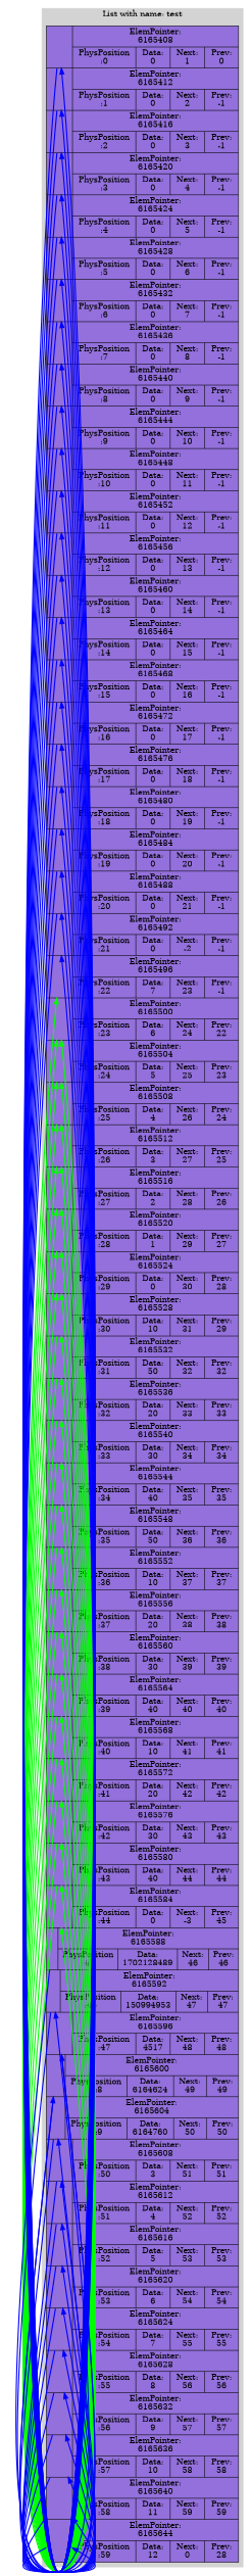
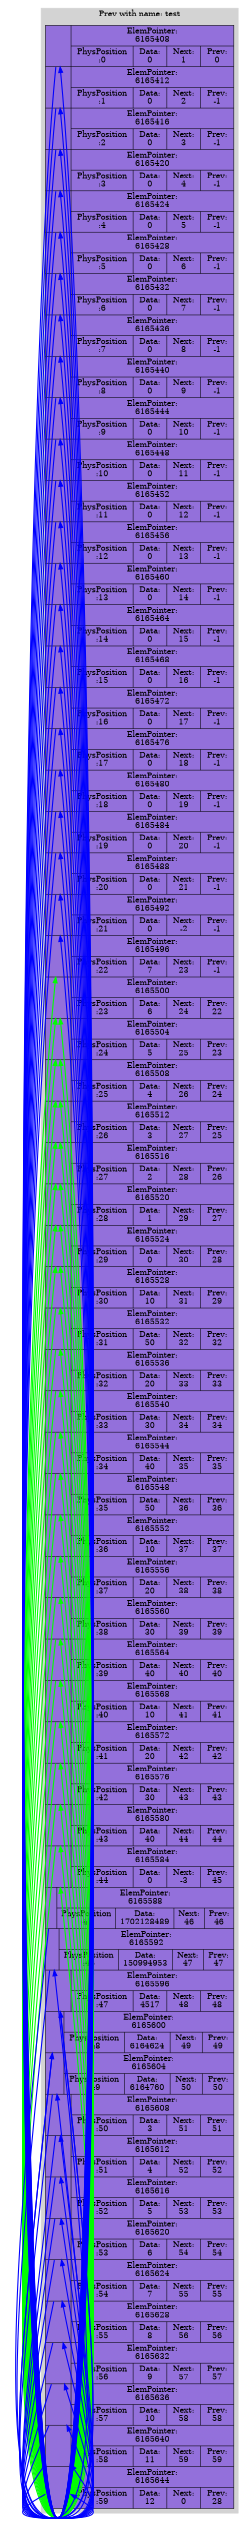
  digraph {
    rankdir=LR
    edge [color=blue style=bold]
    n1 [fillcolor=mediumpurple label="{{<0>} | {ElemPointer:\n6165408 | {PhysPosition\n:0 | Data:\n0 | Next:\n1 | Prev:\n0}}}| {{<1>} | {ElemPointer:\n6165412 | {PhysPosition\n:1 | Data:\n0 | Next:\n2 | Prev:\n-1}}}| {{<2>} | {ElemPointer:\n6165416 | {PhysPosition\n:2 | Data:\n0 | Next:\n3 | Prev:\n-1}}}| {{<3>} | {ElemPointer:\n6165420 | {PhysPosition\n:3 | Data:\n0 | Next:\n4 | Prev:\n-1}}}| {{<4>} | {ElemPointer:\n6165424 | {PhysPosition\n:4 | Data:\n0 | Next:\n5 | Prev:\n-1}}}| {{<5>} | {ElemPointer:\n6165428 | {PhysPosition\n:5 | Data:\n0 | Next:\n6 | Prev:\n-1}}}| {{<6>} | {ElemPointer:\n6165432 | {PhysPosition\n:6 | Data:\n0 | Next:\n7 | Prev:\n-1}}}| {{<7>} | {ElemPointer:\n6165436 | {PhysPosition\n:7 | Data:\n0 | Next:\n8 | Prev:\n-1}}}| {{<8>} | {ElemPointer:\n6165440 | {PhysPosition\n:8 | Data:\n0 | Next:\n9 | Prev:\n-1}}}| {{<9>} | {ElemPointer:\n6165444 | {PhysPosition\n:9 | Data:\n0 | Next:\n10 | Prev:\n-1}}}| {{<10>} | {ElemPointer:\n6165448 | {PhysPosition\n:10 | Data:\n0 | Next:\n11 | Prev:\n-1}}}| {{<11>} | {ElemPointer:\n6165452 | {PhysPosition\n:11 | Data:\n0 | Next:\n12 | Prev:\n-1}}}| {{<12>} | {ElemPointer:\n6165456 | {PhysPosition\n:12 | Data:\n0 | Next:\n13 | Prev:\n-1}}}| {{<13>} | {ElemPointer:\n6165460 | {PhysPosition\n:13 | Data:\n0 | Next:\n14 | Prev:\n-1}}}| {{<14>} | {ElemPointer:\n6165464 | {PhysPosition\n:14 | Data:\n0 | Next:\n15 | Prev:\n-1}}}| {{<15>} | {ElemPointer:\n6165468 | {PhysPosition\n:15 | Data:\n0 | Next:\n16 | Prev:\n-1}}}| {{<16>} | {ElemPointer:\n6165472 | {PhysPosition\n:16 | Data:\n0 | Next:\n17 | Prev:\n-1}}}| {{<17>} | {ElemPointer:\n6165476 | {PhysPosition\n:17 | Data:\n0 | Next:\n18 | Prev:\n-1}}}| {{<18>} | {ElemPointer:\n6165480 | {PhysPosition\n:18 | Data:\n0 | Next:\n19 | Prev:\n-1}}}| {{<19>} | {ElemPointer:\n6165484 | {PhysPosition\n:19 | Data:\n0 | Next:\n20 | Prev:\n-1}}}| {{<20>} | {ElemPointer:\n6165488 | {PhysPosition\n:20 | Data:\n0 | Next:\n21 | Prev:\n-1}}}| {{<21>} | {ElemPointer:\n6165492 | {PhysPosition\n:21 | Data:\n0 | Next:\n-2 | Prev:\n-1}}}| {{<22>} | {ElemPointer:\n6165496 | {PhysPosition\n:22 | Data:\n7 | Next:\n23 | Prev:\n-1}}}| {{<23>} | {ElemPointer:\n6165500 | {PhysPosition\n:23 | Data:\n6 | Next:\n24 | Prev:\n22}}}| {{<24>} | {ElemPointer:\n6165504 | {PhysPosition\n:24 | Data:\n5 | Next:\n25 | Prev:\n23}}}| {{<25>} | {ElemPointer:\n6165508 | {PhysPosition\n:25 | Data:\n4 | Next:\n26 | Prev:\n24}}}| {{<26>} | {ElemPointer:\n6165512 | {PhysPosition\n:26 | Data:\n3 | Next:\n27 | Prev:\n25}}}| {{<27>} | {ElemPointer:\n6165516 | {PhysPosition\n:27 | Data:\n2 | Next:\n28 | Prev:\n26}}}| {{<28>} | {ElemPointer:\n6165520 | {PhysPosition\n:28 | Data:\n1 | Next:\n29 | Prev:\n27}}}| {{<29>} | {ElemPointer:\n6165524 | {PhysPosition\n:29 | Data:\n0 | Next:\n30 | Prev:\n28}}}| {{<30>} | {ElemPointer:\n6165528 | {PhysPosition\n:30 | Data:\n10 | Next:\n31 | Prev:\n29}}}| {{<31>} | {ElemPointer:\n6165532 | {PhysPosition\n:31 | Data:\n50 | Next:\n32 | Prev:\n32}}}| {{<32>} | {ElemPointer:\n6165536 | {PhysPosition\n:32 | Data:\n20 | Next:\n33 | Prev:\n33}}}| {{<33>} | {ElemPointer:\n6165540 | {PhysPosition\n:33 | Data:\n30 | Next:\n34 | Prev:\n34}}}| {{<34>} | {ElemPointer:\n6165544 | {PhysPosition\n:34 | Data:\n40 | Next:\n35 | Prev:\n35}}}| {{<35>} | {ElemPointer:\n6165548 | {PhysPosition\n:35 | Data:\n50 | Next:\n36 | Prev:\n36}}}| {{<36>} | {ElemPointer:\n6165552 | {PhysPosition\n:36 | Data:\n10 | Next:\n37 | Prev:\n37}}}| {{<37>} | {ElemPointer:\n6165556 | {PhysPosition\n:37 | Data:\n20 | Next:\n38 | Prev:\n38}}}| {{<38>} | {ElemPointer:\n6165560 | {PhysPosition\n:38 | Data:\n30 | Next:\n39 | Prev:\n39}}}| {{<39>} | {ElemPointer:\n6165564 | {PhysPosition\n:39 | Data:\n40 | Next:\n40 | Prev:\n40}}}| {{<40>} | {ElemPointer:\n6165568 | {PhysPosition\n:40 | Data:\n10 | Next:\n41 | Prev:\n41}}}| {{<41>} | {ElemPointer:\n6165572 | {PhysPosition\n:41 | Data:\n20 | Next:\n42 | Prev:\n42}}}| {{<42>} | {ElemPointer:\n6165576 | {PhysPosition\n:42 | Data:\n30 | Next:\n43 | Prev:\n43}}}| {{<43>} | {ElemPointer:\n6165580 | {PhysPosition\n:43 | Data:\n40 | Next:\n44 | Prev:\n44}}}| {{<44>} | {ElemPointer:\n6165584 | {PhysPosition\n:44 | Data:\n0 | Next:\n-3 | Prev:\n45}}}| {{<45>} | {ElemPointer:\n6165588 | {PhysPosition\n:45 | Data:\n1702128489 | Next:\n46 | Prev:\n46}}}| {{<46>} | {ElemPointer:\n6165592 | {PhysPosition\n:46 | Data:\n150994953 | Next:\n47 | Prev:\n47}}}| {{<47>} | {ElemPointer:\n6165596 | {PhysPosition\n:47 | Data:\n4517 | Next:\n48 | Prev:\n48}}}| {{<48>} | {ElemPointer:\n6165600 | {PhysPosition\n:48 | Data:\n6164624 | Next:\n49 | Prev:\n49}}}| {{<49>} | {ElemPointer:\n6165604 | {PhysPosition\n:49 | Data:\n6164760 | Next:\n50 | Prev:\n50}}}| {{<50>} | {ElemPointer:\n6165608 | {PhysPosition\n:50 | Data:\n3 | Next:\n51 | Prev:\n51}}}| {{<51>} | {ElemPointer:\n6165612 | {PhysPosition\n:51 | Data:\n4 | Next:\n52 | Prev:\n52}}}| {{<52>} | {ElemPointer:\n6165616 | {PhysPosition\n:52 | Data:\n5 | Next:\n53 | Prev:\n53}}}| {{<53>} | {ElemPointer:\n6165620 | {PhysPosition\n:53 | Data:\n6 | Next:\n54 | Prev:\n54}}}| {{<54>} | {ElemPointer:\n6165624 | {PhysPosition\n:54 | Data:\n7 | Next:\n55 | Prev:\n55}}}| {{<55>} | {ElemPointer:\n6165628 | {PhysPosition\n:55 | Data:\n8 | Next:\n56 | Prev:\n56}}}| {{<56>} | {ElemPointer:\n6165632 | {PhysPosition\n:56 | Data:\n9 | Next:\n57 | Prev:\n57}}}| {{<57>} | {ElemPointer:\n6165636 | {PhysPosition\n:57 | Data:\n10 | Next:\n58 | Prev:\n58}}}| {{<58>} | {ElemPointer:\n6165640 | {PhysPosition\n:58 | Data:\n11 | Next:\n59 | Prev:\n59}}}| {{<59>} | {ElemPointer:\n6165644 | {PhysPosition\n:59 | Data:\n12 | Next:\n0 | Prev:\n28}}}" shape=record style=filled]
    subgraph cluster_1 {
      color=lightgrey
-     label="List with name: test"
+     label="Prev with name: test"
      style=filled
      n1
    }
    n1 -> n1 [color=green dir=both headport=23 tailport=22]
    n1 -> n1 [color=green dir=both headport=24 tailport=23]
    n1 -> n1 [color=green dir=both headport=25 tailport=24]
    n1 -> n1 [color=green dir=both headport=26 tailport=25]
    n1 -> n1 [color=green dir=both headport=27 tailport=26]
    n1 -> n1 [color=green dir=both headport=28 tailport=27]
    n1 -> n1 [color=green dir=both headport=29 tailport=28]
    n1 -> n1 [color=green dir=both headport=30 tailport=29]
    n1 -> n1 [color=green headport=31 tailport=30]
    n1 -> n1 [color=green headport=32 tailport=31]
    n1 -> n1 [color=green headport=33 tailport=32]
    n1 -> n1 [color=green headport=34 tailport=33]
    n1 -> n1 [color=green headport=35 tailport=34]
    n1 -> n1 [color=green headport=36 tailport=35]
    n1 -> n1 [color=green headport=37 tailport=36]
    n1 -> n1 [color=green headport=38 tailport=37]
    n1 -> n1 [color=green headport=39 tailport=38]
    n1 -> n1 [color=green headport=40 tailport=39]
    n1 -> n1 [color=green headport=41 tailport=40]
    n1 -> n1 [color=green headport=42 tailport=41]
    n1 -> n1 [color=green headport=43 tailport=42]
    n1 -> n1 [color=green headport=44 tailport=43]
    n1 -> n1 [headport=46 tailport=45]
    n1 -> n1 [headport=47 tailport=46]
    n1 -> n1 [headport=48 tailport=47]
    n1 -> n1 [headport=49 tailport=48]
    n1 -> n1 [headport=50 tailport=49]
    n1 -> n1 [headport=51 tailport=50]
    n1 -> n1 [headport=52 tailport=51]
    n1 -> n1 [headport=53 tailport=52]
    n1 -> n1 [headport=54 tailport=53]
    n1 -> n1 [headport=55 tailport=54]
    n1 -> n1 [headport=56 tailport=55]
    n1 -> n1 [headport=57 tailport=56]
    n1 -> n1 [headport=58 tailport=57]
    n1 -> n1 [headport=59 tailport=58]
    n1 -> n1 [headport=0 tailport=59]
    n1 -> n1 [headport=1 tailport=0]
    n1 -> n1 [headport=2 tailport=1]
    n1 -> n1 [headport=3 tailport=2]
    n1 -> n1 [headport=4 tailport=3]
    n1 -> n1 [headport=5 tailport=4]
    n1 -> n1 [headport=6 tailport=5]
    n1 -> n1 [headport=7 tailport=6]
    n1 -> n1 [headport=8 tailport=7]
    n1 -> n1 [headport=9 tailport=8]
    n1 -> n1 [headport=10 tailport=9]
    n1 -> n1 [headport=11 tailport=10]
    n1 -> n1 [headport=12 tailport=11]
    n1 -> n1 [headport=13 tailport=12]
    n1 -> n1 [headport=14 tailport=13]
    n1 -> n1 [headport=15 tailport=14]
    n1 -> n1 [headport=16 tailport=15]
    n1 -> n1 [headport=17 tailport=16]
    n1 -> n1 [headport=18 tailport=17]
    n1 -> n1 [headport=19 tailport=18]
    n1 -> n1 [headport=20 tailport=19]
    n1 -> n1 [headport=21 tailport=20]
  }
